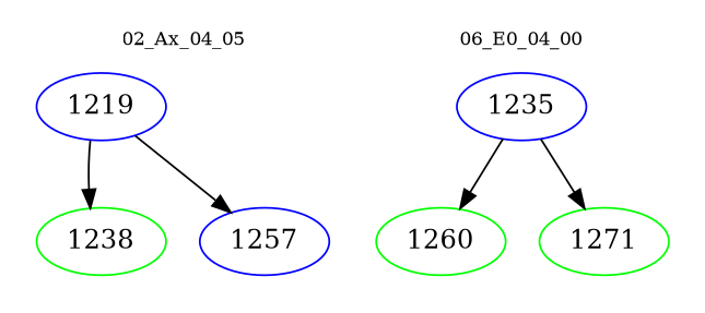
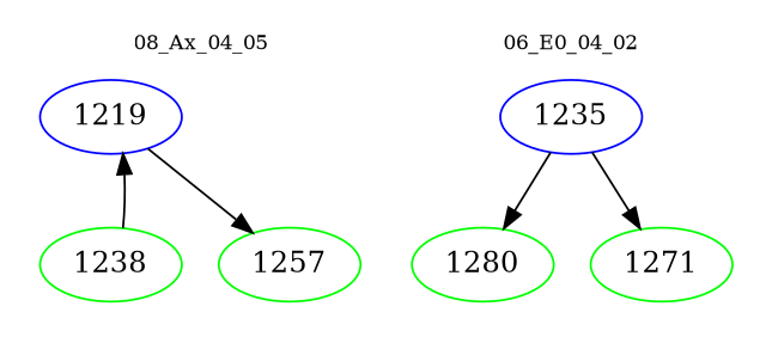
  digraph {
    node [color=green]
    edge [color=black]
    n1 [color=blue label=1219]
    n2 [label=1238]
-   n3 [color=blue label=1257]
+   n3 [label=1257]
    n4 [color=blue label=1235]
-   n5 [label=1260]
+   n5 [label=1280]
    n6 [label=1271]
    subgraph cluster_1 {
      color=white
      fontsize=10
-     label="02_Ax_04_05"
+     label="08_Ax_04_05"
      n1
      n2
      n3
    }
    subgraph cluster_2 {
      color=white
      fontsize=10
-     label="06_E0_04_00"
+     label="06_E0_04_02"
      n4
      n5
      n6
    }
-   n1 -> n2
+   n2 -> n1
    n1 -> n3
    n4 -> n5
    n4 -> n6
  }
